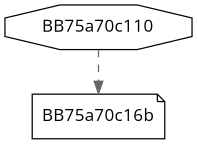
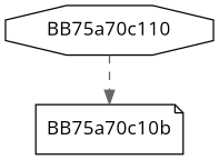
  digraph {
    splines=ortho
    fontname="Open Sans"
    node [fontname="Open Sans"]
    BB75a70c110 [shape=octagon]
-   BB75a70c16b [shape=note]
+   BB75a70c16b [shape=note label=BB75a70c10b]
    BB75a70c110 -> BB75a70c16b [color=gray40 style=dashed fontname="Open Sans"]
  }
